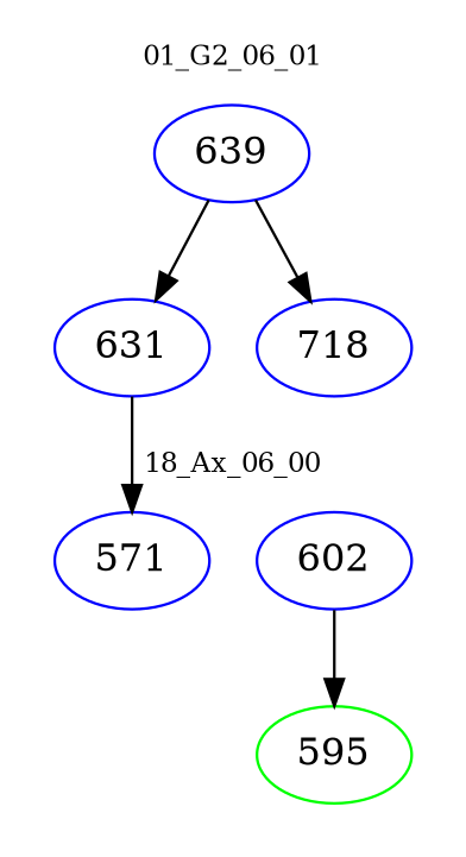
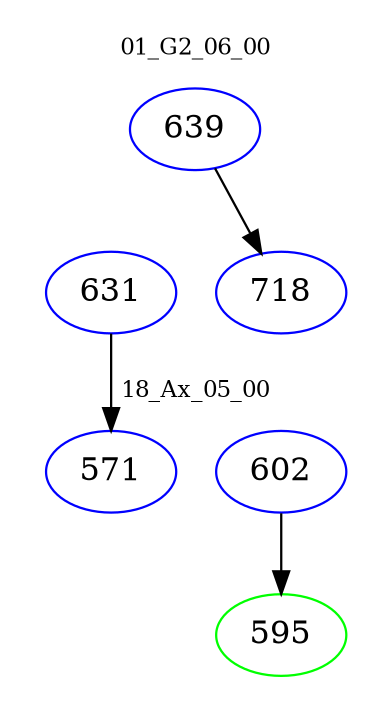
  digraph {
    node [color=blue]
    edge [color=black]
    n1 [label=602]
    n2 [label=571]
    n3 [color=green label=595]
    n4 [label=639]
    n5 [label=631]
    n6 [label=718]
    subgraph cluster_1 {
      color=white
      fontsize=10
-     label="18_Ax_06_00"
+     label="18_Ax_05_00"
      n1
      n2
      n3
    }
    subgraph cluster_2 {
      color=white
      fontsize=10
-     label="01_G2_06_01"
+     label="01_G2_06_00"
      n4
      n5
      n6
    }
    n1 -> n3
-   n4 -> n5
    n4 -> n6
    n5 -> n2
  }
